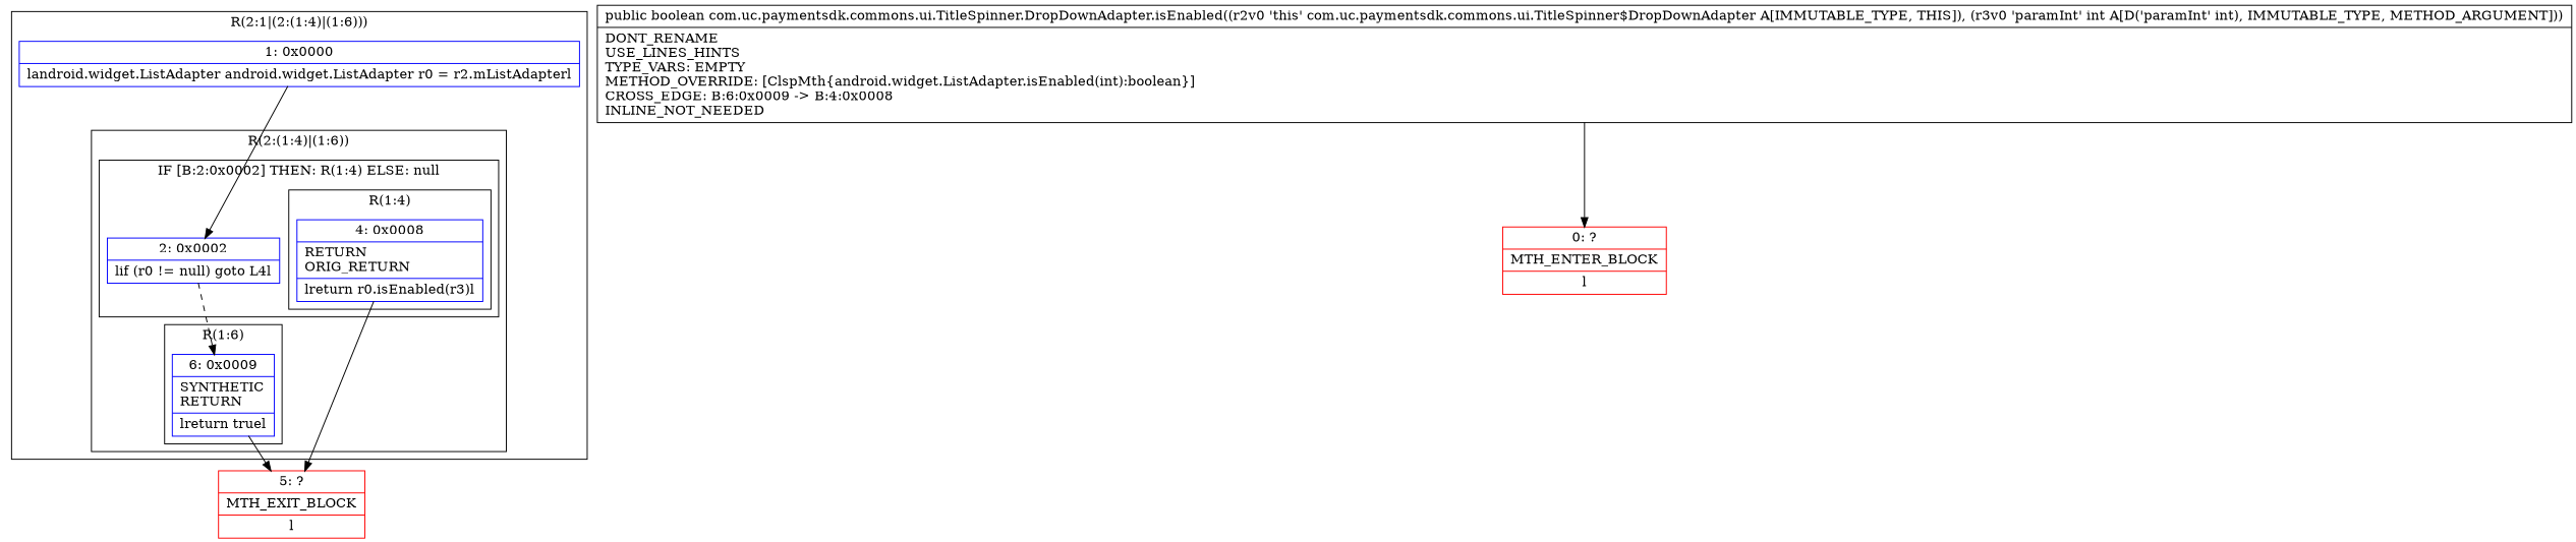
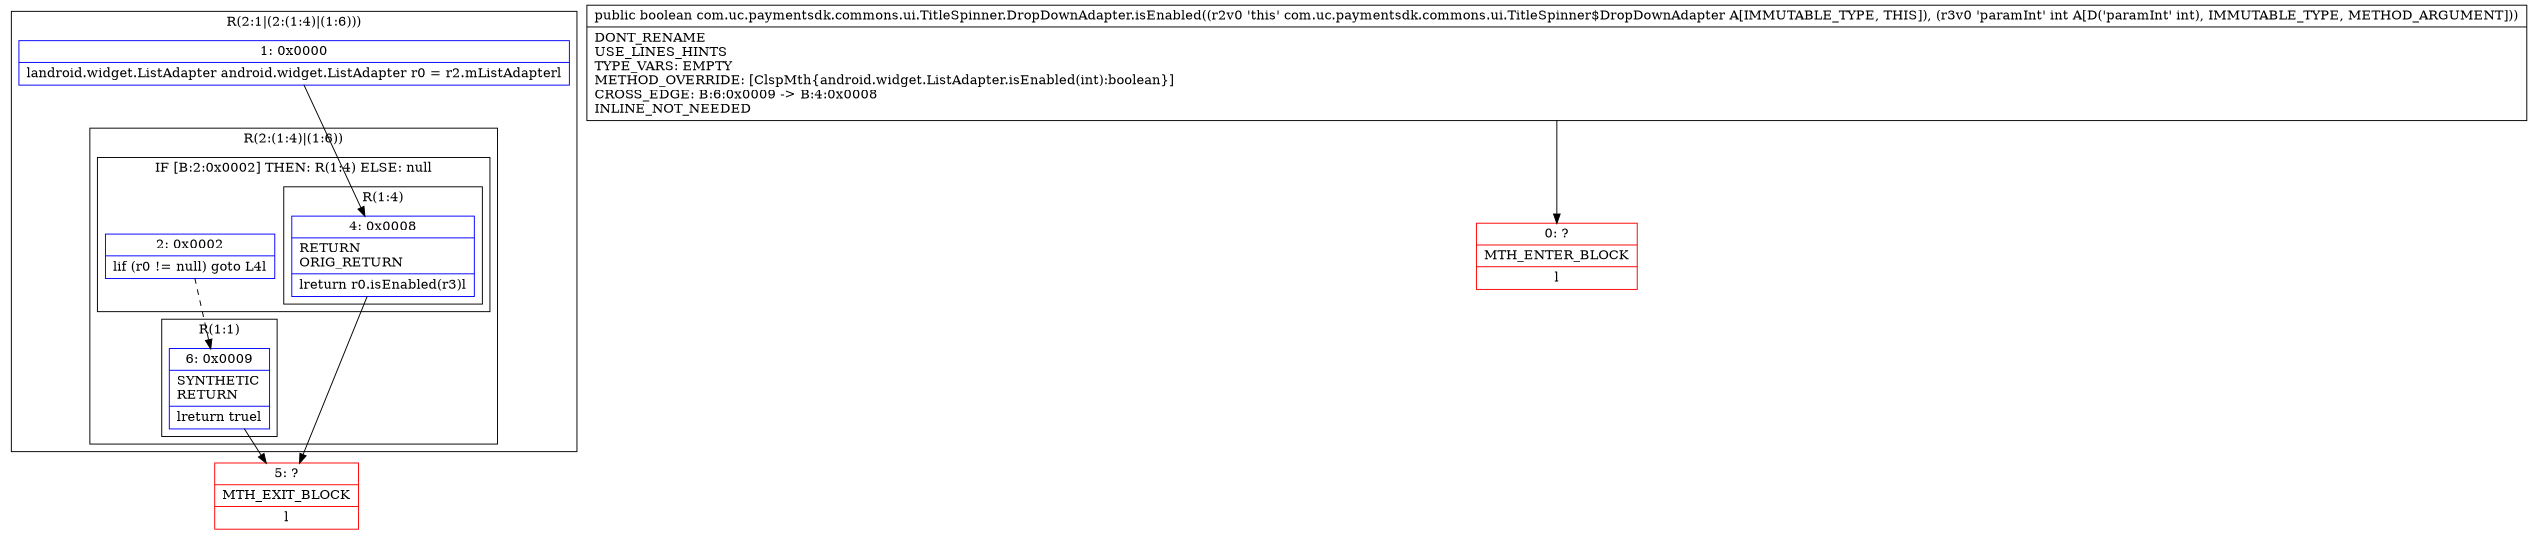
  digraph {
    node [color=blue shape=record]
    n1 [label="{4\:\ 0x0008|RETURN\lORIG_RETURN\l|lreturn r0.isEnabled(r3)l}"]
    n2 [label="{2\:\ 0x0002|lif (r0 != null) goto L4l}"]
    n3 [label="{6\:\ 0x0009|SYNTHETIC\lRETURN\l|lreturn truel}"]
    n4 [label="{1\:\ 0x0000|landroid.widget.ListAdapter android.widget.ListAdapter r0 = r2.mListAdapterl}"]
    n5 [color=red label="{5\:\ ?|MTH_EXIT_BLOCK\l|l}"]
    n6 [color=red label="{0\:\ ?|MTH_ENTER_BLOCK\l|l}"]
    n7 [label="{public boolean com.uc.paymentsdk.commons.ui.TitleSpinner.DropDownAdapter.isEnabled((r2v0 'this' com.uc.paymentsdk.commons.ui.TitleSpinner$DropDownAdapter A[IMMUTABLE_TYPE, THIS]), (r3v0 'paramInt' int A[D('paramInt' int), IMMUTABLE_TYPE, METHOD_ARGUMENT]))  | DONT_RENAME\lUSE_LINES_HINTS\lTYPE_VARS: EMPTY\lMETHOD_OVERRIDE: [ClspMth\{android.widget.ListAdapter.isEnabled(int):boolean\}]\lCROSS_EDGE: B:6:0x0009 \-\> B:4:0x0008\lINLINE_NOT_NEEDED\l}" color=""]
    subgraph cluster_1 {
      label="R(2:1|(2:(1:4)|(1:6)))"
      n4
      subgraph cluster_2 {
        label="R(2:(1:4)|(1:6))"
        subgraph cluster_3 {
          label="IF [B:2:0x0002] THEN: R(1:4) ELSE: null"
          n2
          subgraph cluster_4 {
            label="R(1:4)"
            n1
          }
        }
        subgraph cluster_5 {
-         label="R(1:6)"
+         label="R(1:1)"
          n3
        }
      }
    }
    n1 -> n5
    n2 -> n3 [style=dashed]
    n3 -> n5
-   n4 -> n2
+   n4 -> n1
    n7 -> n6
  }
